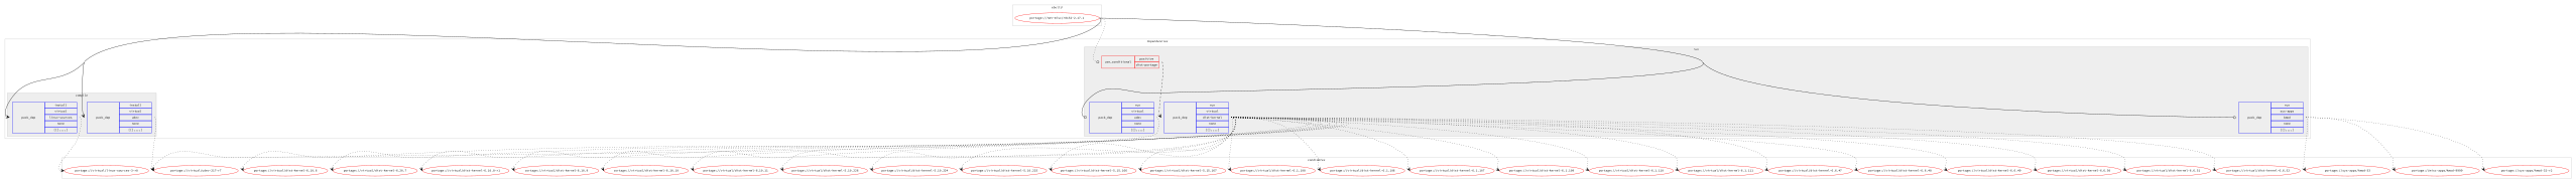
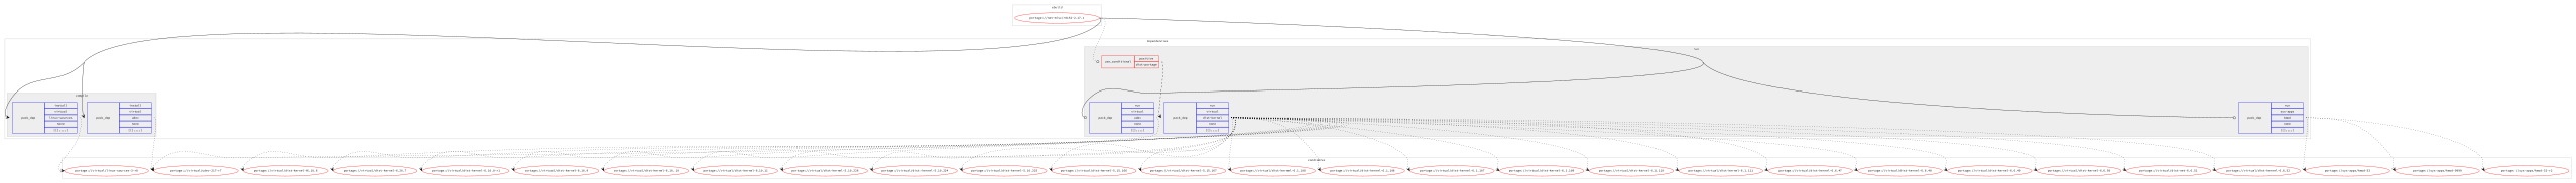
  digraph {
    compound=true
    concentrate=true
    fontname="Source Code Pro"
    fontsize=10
    newrank=true
    rankdir=TB
    ranksep=1.5
    node [color=red fontname="Source Code Pro" fontsize=10]
    edge [arrowhead=vee fontname="Source Code Pro" headport=w style=dotted tailport=e weight=100]
    n1 [label="portage://net-misc/r8152-2.17.1" width=4]
    n2 [color=blue label=<<TABLE BORDER="0" CELLBORDER="1" CELLSPACING="0" CELLPADDING="4" WIDTH="220"><TR><TD ROWSPAN="6" CELLPADDING="30">pack_dep</TD></TR><TR><TD WIDTH="110">install</TD></TR><TR><TD>virtual</TD></TR><TR><TD>linux-sources</TD></TR><TR><TD>none</TD></TR><TR><TD>[[],,,,]</TD></TR></TABLE>> shape=none]
    n3 [color=blue label=<<TABLE BORDER="0" CELLBORDER="1" CELLSPACING="0" CELLPADDING="4" WIDTH="220"><TR><TD ROWSPAN="6" CELLPADDING="30">pack_dep</TD></TR><TR><TD WIDTH="110">install</TD></TR><TR><TD>virtual</TD></TR><TR><TD>udev</TD></TR><TR><TD>none</TD></TR><TR><TD>[[],,,,]</TD></TR></TABLE>> shape=none]
    n4 [color=blue label=<<TABLE BORDER="0" CELLBORDER="1" CELLSPACING="0" CELLPADDING="4" WIDTH="220"><TR><TD ROWSPAN="6" CELLPADDING="30">pack_dep</TD></TR><TR><TD WIDTH="110">run</TD></TR><TR><TD>virtual</TD></TR><TR><TD>dist-kernel</TD></TR><TR><TD>none</TD></TR><TR><TD>[[],,,,]</TD></TR></TABLE>> shape=none]
    n5 [label=<<TABLE BORDER="0" CELLBORDER="1" CELLSPACING="0" CELLPADDING="4"><TR><TD ROWSPAN="3" CELLPADDING="10">use_conditional</TD></TR><TR><TD>positive</TD></TR><TR><TD>dist-portage</TD></TR></TABLE>> shape=none]
    n6 [color=blue label=<<TABLE BORDER="0" CELLBORDER="1" CELLSPACING="0" CELLPADDING="4" WIDTH="220"><TR><TD ROWSPAN="6" CELLPADDING="30">pack_dep</TD></TR><TR><TD WIDTH="110">run</TD></TR><TR><TD>sys-apps</TD></TR><TR><TD>kmod</TD></TR><TR><TD>none</TD></TR><TR><TD>[[],,,,]</TD></TR></TABLE>> shape=none]
    n7 [color=blue label=<<TABLE BORDER="0" CELLBORDER="1" CELLSPACING="0" CELLPADDING="4" WIDTH="220"><TR><TD ROWSPAN="6" CELLPADDING="30">pack_dep</TD></TR><TR><TD WIDTH="110">run</TD></TR><TR><TD>virtual</TD></TR><TR><TD>udev</TD></TR><TR><TD>none</TD></TR><TR><TD>[[],,,,]</TD></TR></TABLE>> shape=none]
    n8 [label="portage://virtual/linux-sources-3-r8" width=4]
    n9 [label="portage://virtual/udev-217-r7" width=4]
    n10 [label="portage://virtual/dist-kernel-6.10.11" width=4]
    n11 [label="portage://virtual/dist-kernel-6.10.10" width=4]
    n12 [label="portage://virtual/dist-kernel-6.10.9" width=4]
    n13 [label="portage://virtual/dist-kernel-6.10.8-r1" width=4]
    n14 [label="portage://virtual/dist-kernel-6.20.7" width=4]
    n15 [label="portage://virtual/dist-kernel-6.10.6" width=4]
    n16 [label="portage://virtual/dist-kernel-6.6.52" width=4]
-   n17 [label="portage://virtual/dist-kernel-6.6.51" width=4]
+   n17 [label="portage://virtual/dist-net-6.6.51" width=4]
    n18 [label="portage://virtual/dist-kernel-6.6.50" width=4]
    n19 [label="portage://virtual/dist-kernel-6.6.49" width=4]
    n20 [label="portage://virtual/dist-kernel-6.6.48" width=4]
    n21 [label="portage://virtual/dist-kernel-6.6.47" width=4]
    n22 [label="portage://virtual/dist-kernel-6.1.111" width=4]
    n23 [label="portage://virtual/dist-kernel-6.1.110" width=4]
    n24 [label="portage://virtual/dist-kernel-6.1.109" width=4]
    n25 [label="portage://virtual/dist-kernel-6.1.108" width=4]
    n26 [label="portage://virtual/dist-kernel-6.1.107" width=4]
    n27 [label="portage://virtual/dist-kernel-6.1.106" width=4]
    n28 [label="portage://virtual/dist-kernel-5.15.167" width=4]
    n29 [label="portage://virtual/dist-kernel-5.15.166" width=4]
    n30 [label="portage://virtual/dist-kernel-5.10.226" width=4]
    n31 [label="portage://virtual/dist-kernel-5.10.225" width=4]
    n32 [label="portage://virtual/dist-kernel-5.10.224" width=4]
-   n33 [label="portage://misc-apps/kmod-9999" width=4]
+   n33 [label="portage://sys-apps/kmod-9999" width=4]
    n34 [label="portage://sys-apps/kmod-33" width=4]
    n35 [label="portage://sys-apps/kmod-32-r2" width=4]
    subgraph cluster_1 {
      color=gray
      label=<<i>ebuild</i>>
      n1
    }
    subgraph cluster_2 {
      color=gray
      label=<<i>dependencies</i>>
      subgraph cluster_3 {
        color=gray
        fillcolor="#eeeeee"
        label=<<i>compile</i>>
        style=filled
        subgraph sub_4 {
          color=gray
          fillcolor="#eeeeee"
          label=<<i>compile</i>>
          style=filled
          n2
        }
        subgraph sub_5 {
          color=gray
          fillcolor="#eeeeee"
          label=<<i>compile</i>>
          style=filled
          n3
        }
      }
      subgraph cluster_6 {
        color=gray
        fillcolor="#eeeeee"
        label=<<i>compile and run</i>>
        style=filled
      }
      subgraph cluster_7 {
        color=gray
        fillcolor="#eeeeee"
        label=<<i>run</i>>
        style=filled
        subgraph sub_8 {
          color=gray
          fillcolor="#eeeeee"
          label=<<i>run</i>>
          style=filled
          n5
          subgraph sub_9 {
            color=gray
            fillcolor="#eeeeee"
            label=<<i>run</i>>
            style=filled
            n4
          }
        }
        subgraph sub_10 {
          color=gray
          fillcolor="#eeeeee"
          label=<<i>run</i>>
          style=filled
          n6
        }
        subgraph sub_11 {
          color=gray
          fillcolor="#eeeeee"
          label=<<i>run</i>>
          style=filled
          n7
        }
      }
    }
    subgraph cluster_12 {
      color=gray
      label=<<i>candidates</i>>
      rank=same
      subgraph sub_13 {
        color=black
        label=<<i>candidates</i>>
        nodesep=1
        rank=same
        n8
      }
      subgraph sub_14 {
        color=black
        label=<<i>candidates</i>>
        nodesep=1
        rank=same
        n9
      }
      subgraph sub_15 {
        color=black
        label=<<i>candidates</i>>
        nodesep=1
        rank=same
        n10
        n11
        n12
        n13
        n14
        n15
        n16
        n17
        n18
        n19
        n20
        n21
        n22
        n23
        n24
        n25
        n26
        n27
        n28
        n29
        n30
        n31
        n32
      }
      subgraph sub_16 {
        color=black
        label=<<i>candidates</i>>
        nodesep=1
        rank=same
        n33
        n34
        n35
      }
      subgraph sub_17 {
        color=black
        label=<<i>candidates</i>>
        nodesep=1
        rank=same
        n9
      }
    }
    n1 -> n2 [style=solid weight=20]
    n1 -> n3 [style=solid weight=20]
    n1 -> n5 [arrowhead=odot weight=20]
    n1 -> n6 [arrowhead=odot style=solid weight=20]
    n1 -> n7 [arrowhead=odot style=solid weight=20]
    n2 -> n8
    n3 -> n9
    n4 -> n10
    n4 -> n11
    n4 -> n12
    n4 -> n13
    n4 -> n14
    n4 -> n15
    n4 -> n16
    n4 -> n17
    n4 -> n18
    n4 -> n19
    n4 -> n20
    n4 -> n21
    n4 -> n22
    n4 -> n23
    n4 -> n24
    n4 -> n25
    n4 -> n26
    n4 -> n27
    n4 -> n28
    n4 -> n29
    n4 -> n30
    n4 -> n31
    n4 -> n32
    n5 -> n4 [style=dashed weight=20]
    n6 -> n33
    n6 -> n34
    n6 -> n35
    n7 -> n9
  }
